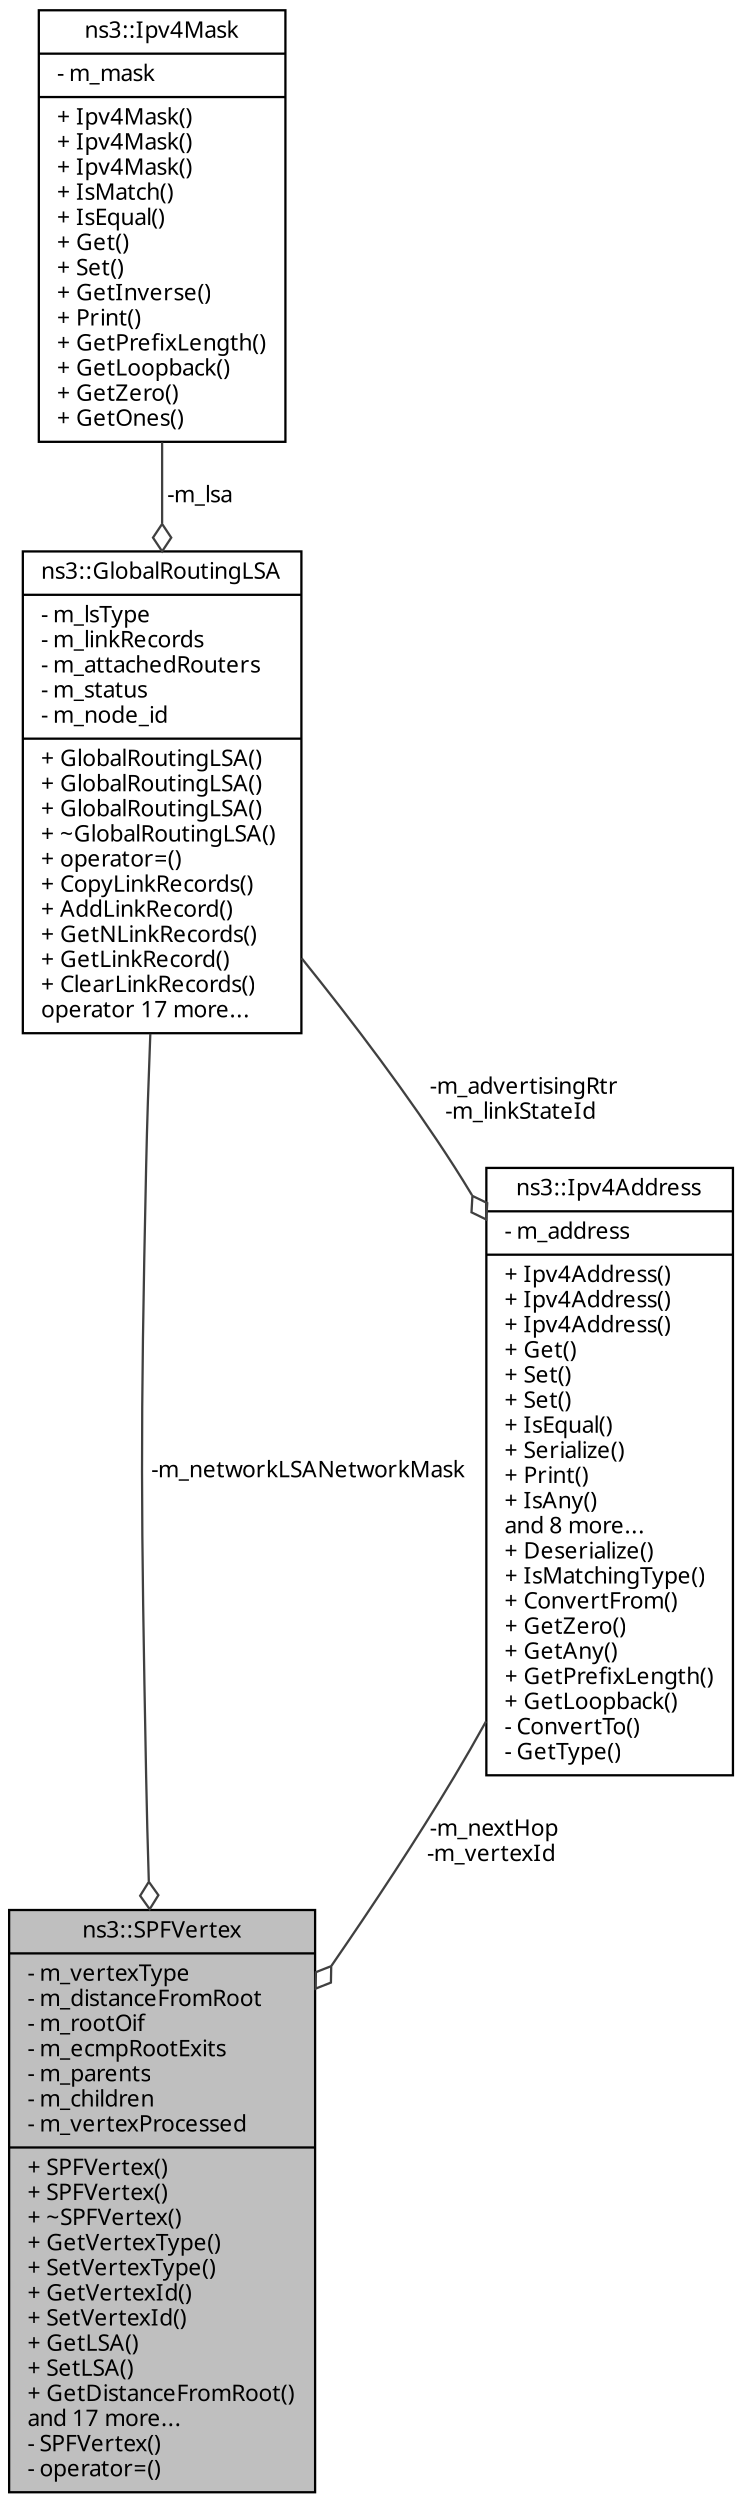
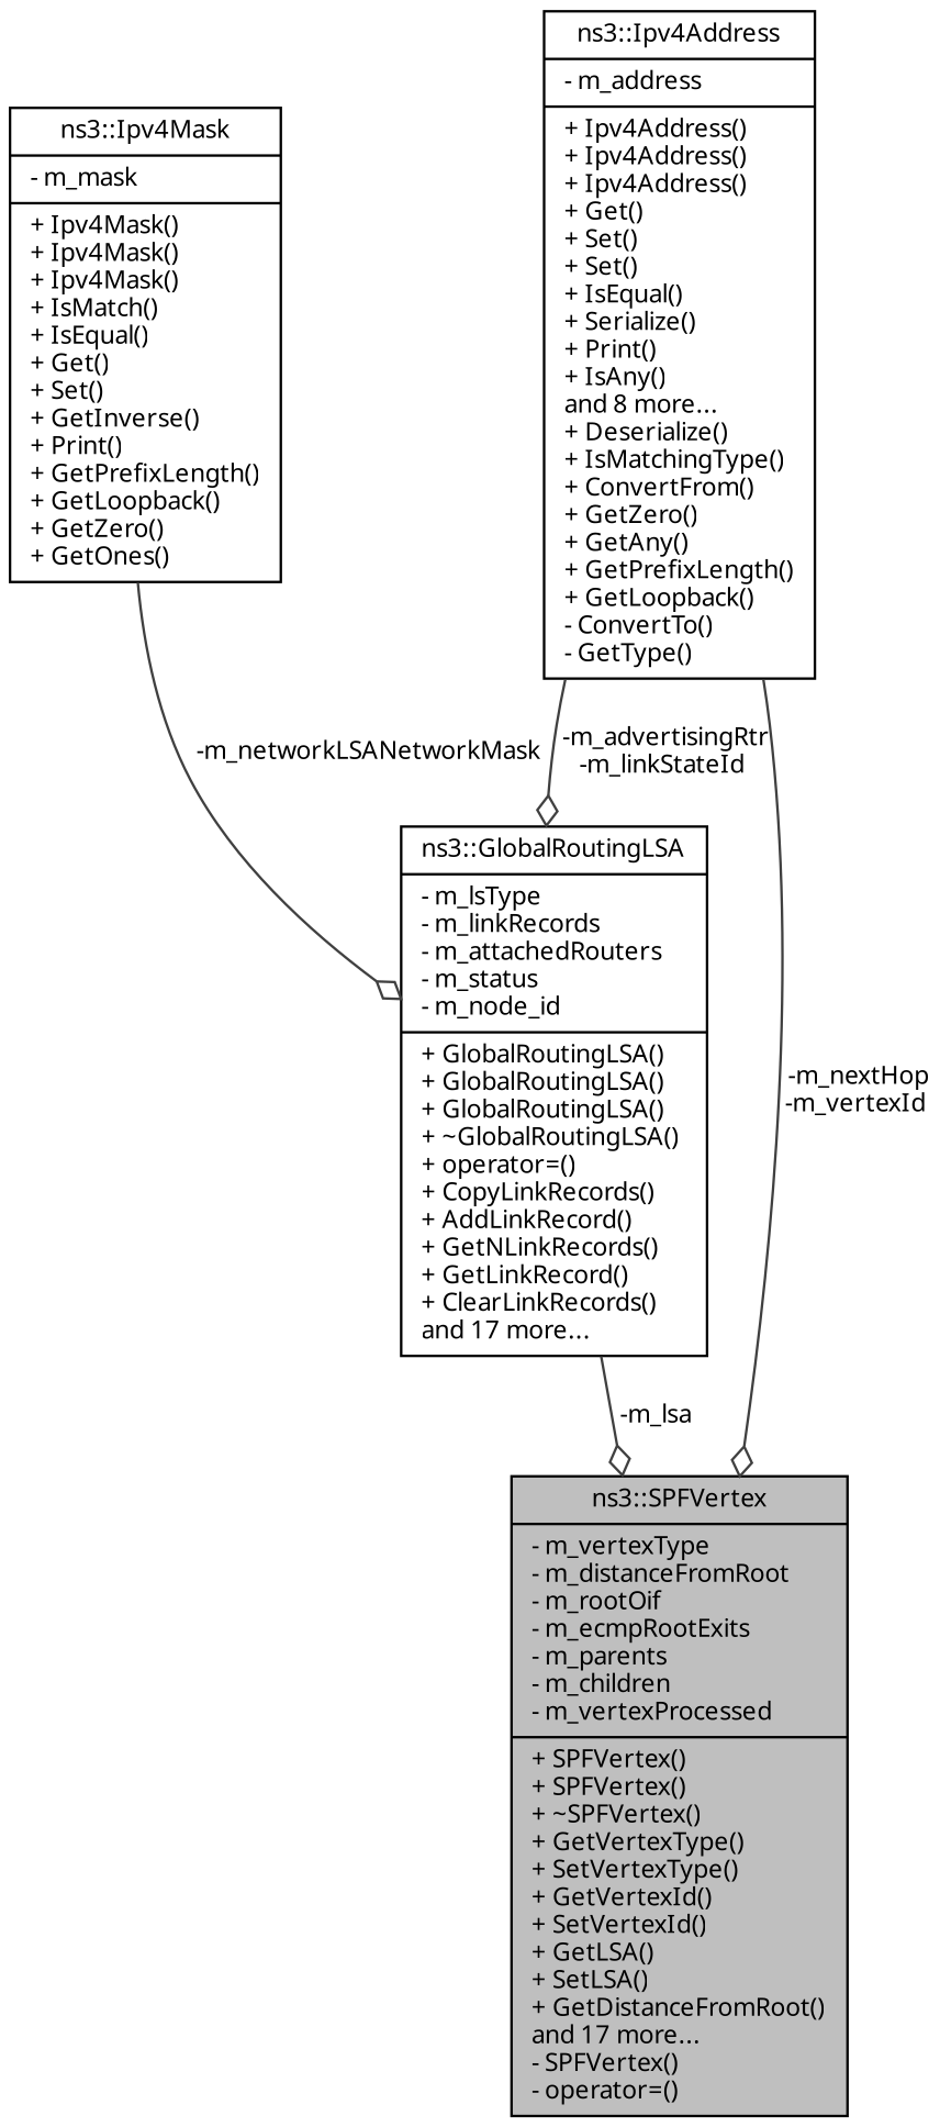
  digraph {
    fontname="Noto Sans"
    node [color=black fillcolor=white fontname="Noto Sans" fontsize=10 shape=record style=filled]
    edge [arrowhead=odiamond color=grey25 fontname="Noto Sans" fontsize=10 labelfontname=Helvetica labelfontsize=10 style=solid]
    n1 [fillcolor=grey75 fontcolor=black height=0.2 label="{ns3::SPFVertex\n|- m_vertexType\l- m_distanceFromRoot\l- m_rootOif\l- m_ecmpRootExits\l- m_parents\l- m_children\l- m_vertexProcessed\l|+ SPFVertex()\l+ SPFVertex()\l+ ~SPFVertex()\l+ GetVertexType()\l+ SetVertexType()\l+ GetVertexId()\l+ SetVertexId()\l+ GetLSA()\l+ SetLSA()\l+ GetDistanceFromRoot()\land 17 more...\l- SPFVertex()\l- operator=()\l}" width=0.4]
-   n2 [height=0.2 label="{ns3::GlobalRoutingLSA\n|- m_lsType\l- m_linkRecords\l- m_attachedRouters\l- m_status\l- m_node_id\l|+ GlobalRoutingLSA()\l+ GlobalRoutingLSA()\l+ GlobalRoutingLSA()\l+ ~GlobalRoutingLSA()\l+ operator=()\l+ CopyLinkRecords()\l+ AddLinkRecord()\l+ GetNLinkRecords()\l+ GetLinkRecord()\l+ ClearLinkRecords()\loperator 17 more...\l}" width=0.4]
+   n2 [height=0.2 label="{ns3::GlobalRoutingLSA\n|- m_lsType\l- m_linkRecords\l- m_attachedRouters\l- m_status\l- m_node_id\l|+ GlobalRoutingLSA()\l+ GlobalRoutingLSA()\l+ GlobalRoutingLSA()\l+ ~GlobalRoutingLSA()\l+ operator=()\l+ CopyLinkRecords()\l+ AddLinkRecord()\l+ GetNLinkRecords()\l+ GetLinkRecord()\l+ ClearLinkRecords()\land 17 more...\l}" width=0.4]
    n3 [height=0.2 label="{ns3::Ipv4Mask\n|- m_mask\l|+ Ipv4Mask()\l+ Ipv4Mask()\l+ Ipv4Mask()\l+ IsMatch()\l+ IsEqual()\l+ Get()\l+ Set()\l+ GetInverse()\l+ Print()\l+ GetPrefixLength()\l+ GetLoopback()\l+ GetZero()\l+ GetOnes()\l}" width=0.4]
    n4 [height=0.2 label="{ns3::Ipv4Address\n|- m_address\l|+ Ipv4Address()\l+ Ipv4Address()\l+ Ipv4Address()\l+ Get()\l+ Set()\l+ Set()\l+ IsEqual()\l+ Serialize()\l+ Print()\l+ IsAny()\land 8 more...\l+ Deserialize()\l+ IsMatchingType()\l+ ConvertFrom()\l+ GetZero()\l+ GetAny()\l+ GetPrefixLength()\l+ GetLoopback()\l- ConvertTo()\l- GetType()\l}" width=0.4]
-   n2 -> n1 [label=" -m_networkLSANetworkMask"]
-   n3 -> n2 [label=" -m_lsa"]
+   n2 -> n1 [label=" -m_lsa"]
+   n3 -> n2 [label=" -m_networkLSANetworkMask"]
    n4 -> n1 [label=" -m_nextHop\n-m_vertexId"]
-   n2 -> n4 [label=" -m_advertisingRtr\n-m_linkStateId"]
+   n4 -> n2 [label=" -m_advertisingRtr\n-m_linkStateId"]
  }
